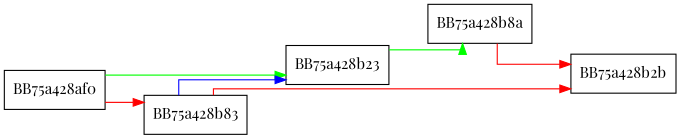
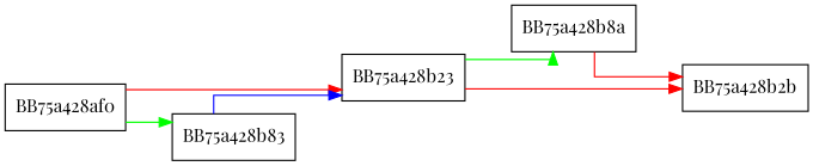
  digraph {
    fontname="Playfair Display"
    rankdir=LR
    splines=ortho
    node [fontname="Playfair Display" shape=box]
    edge [color=red fontname="Playfair Display"]
    BB75a428af0
    BB75a428b83
    BB75a428b23
    BB75a428b8a
    BB75a428b2b
-   BB75a428af0 -> BB75a428b83
-   BB75a428af0 -> BB75a428b23 [color=green]
+   BB75a428af0 -> BB75a428b83 [color=green]
+   BB75a428af0 -> BB75a428b23
    BB75a428b83 -> BB75a428b23 [color=blue]
    BB75a428b23 -> BB75a428b8a [color=green]
-   BB75a428b83 -> BB75a428b2b
+   BB75a428b23 -> BB75a428b2b
    BB75a428b8a -> BB75a428b2b
  }
